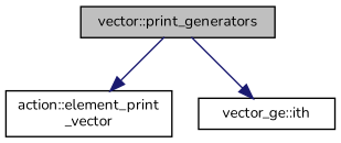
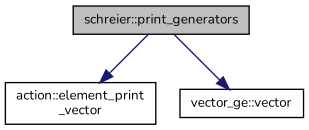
  digraph {
    fontname=Nunito
    rankdir=TB
    node [color=black fillcolor=white fontname=Nunito fontsize=10 shape=record style=filled]
    edge [color=midnightblue fontname=Nunito fontsize=10 labelfontname=Helvetica labelfontsize=10 style=solid]
-   n1 [fillcolor=grey75 fontcolor=black height=0.2 label="vector::print_generators" width=0.4]
+   n1 [fillcolor=grey75 fontcolor=black height=0.2 label="schreier::print_generators" width=0.4]
    n2 [height=0.2 label="action::element_print\l_vector" width=0.4]
-   n3 [height=0.2 label="vector_ge::ith" width=0.4]
+   n3 [height=0.2 label="vector_ge::vector" width=0.4]
    n1 -> n2
    n1 -> n3
  }
